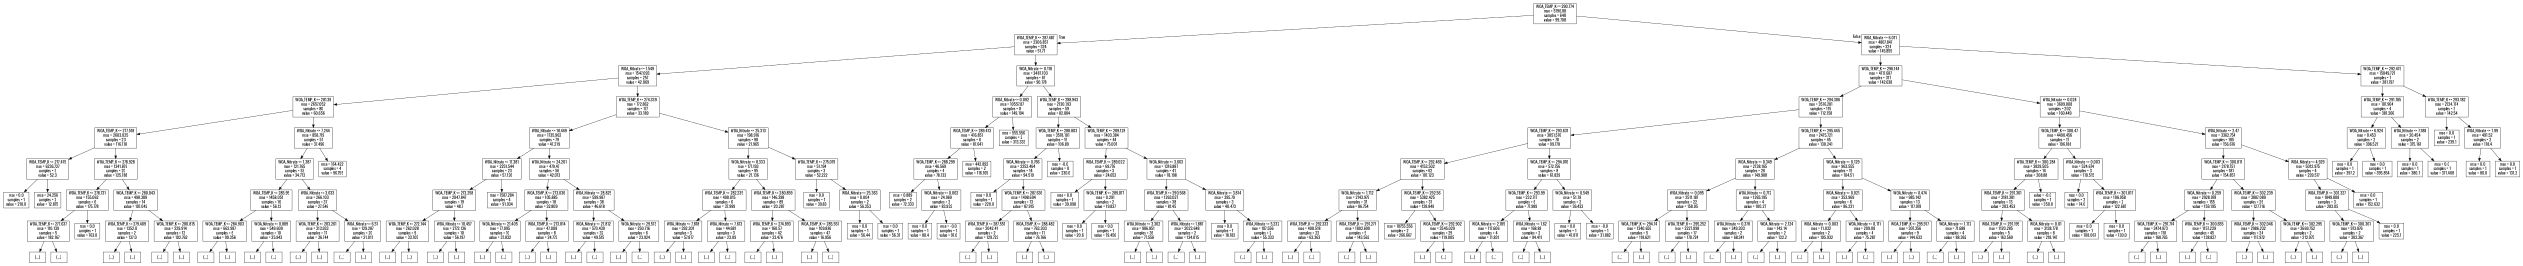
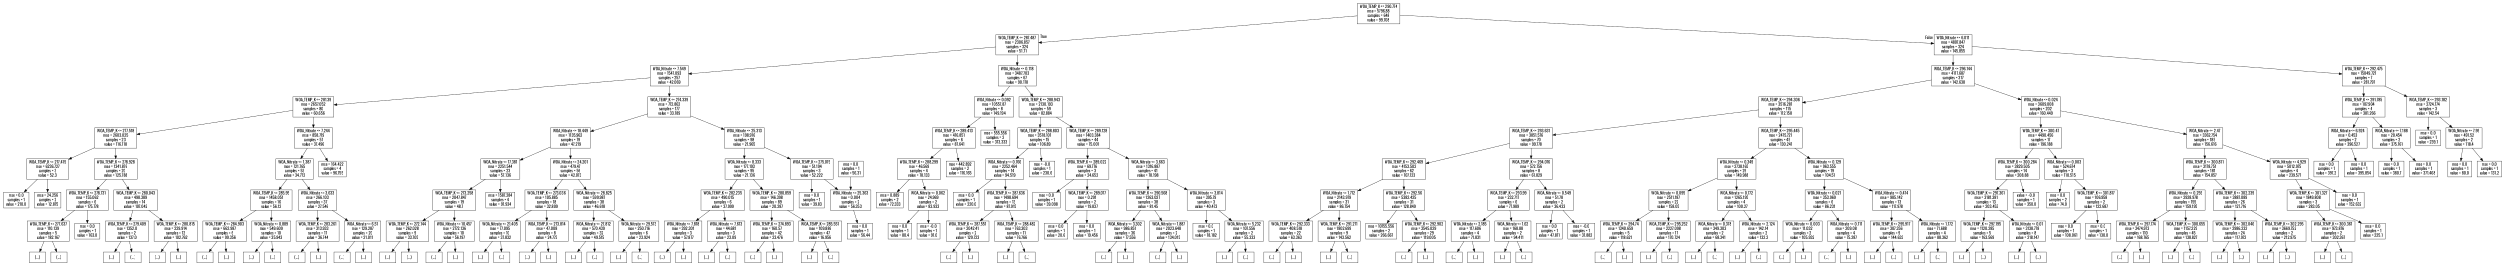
  digraph {
    fontname=Oswald
    node [fontname=Oswald shape=box]
    edge [fontname=Oswald]
    n1 [label="WOA_TEMP_K <= 290.774\nmse = 5796.88\nsamples = 648\nvalue = 99.708"]
    n2 [label="WOA_TEMP_K <= 287.487\nmse = 2306.857\nsamples = 324\nvalue = 51.71"]
    n3 [label="WOA_Nitrate <= 6.011\nmse = 4807.847\nsamples = 324\nvalue = 145.855"]
    n4 [label="WOA_Nitrate <= 7.549\nmse = 1547.093\nsamples = 257\nvalue = 42.069"]
    n5 [label="WOA_Nitrate <= 0.118\nmse = 3487.703\nsamples = 67\nvalue = 90.178"]
    n6 [label="WOA_TEMP_K <= 296.144\nmse = 4117.687\nsamples = 317\nvalue = 142.638"]
    n7 [label="WOA_TEMP_K <= 292.475\nmse = 15049.721\nsamples = 7\nvalue = 281.797"]
    n8 [label="WOA_TEMP_K <= 281.39\nmse = 2657.052\nsamples = 80\nvalue = 60.656"]
    n9 [label="WOA_TEMP_K <= 274.339\nmse = 772.862\nsamples = 177\nvalue = 33.189"]
    n10 [label="WOA_Nitrate <= 0.092\nmse = 10557.87\nsamples = 8\nvalue = 149.194"]
    n11 [label="WOA_TEMP_K <= 288.943\nmse = 2130.193\nsamples = 59\nvalue = 82.884"]
    n12 [label="WOA_TEMP_K <= 277.518\nmse = 2603.025\nsamples = 23\nvalue = 116.118"]
    n13 [label="WOA_Nitrate <= 7.244\nmse = 858.719\nsamples = 57\nvalue = 37.496"]
    n14 [label="WOA_Nitrate <= 18.449\nmse = 1135.962\nsamples = 79\nvalue = 47.219"]
    n15 [label="WOA_Nitrate <= 25.313\nmse = 198.916\nsamples = 98\nvalue = 21.965"]
    n16 [label="WOA_TEMP_K <= 277.415\nmse = 6236.727\nsamples = 3\nvalue = 52.3"]
    n17 [label="WOA_TEMP_K <= 278.928\nmse = 1341.876\nsamples = 20\nvalue = 125.788"]
    n18 [label="WOA_Nitrate <= 1.387\nmse = 721.765\nsamples = 53\nvalue = 34.772"]
    n19 [label="mse = 164.422\nsamples = 4\nvalue = 96.755"]
    n20 [label="mse = 0.0\nsamples = 1\nvalue = 210.0"]
    n21 [label="mse = 24.256\nsamples = 2\nvalue = 12.875"]
    n22 [label="WOA_TEMP_K <= 278.731\nmse = 155.062\nsamples = 6\nvalue = 175.778"]
    n23 [label="WOA_TEMP_K <= 280.043\nmse = 498.389\nsamples = 14\nvalue = 107.042"]
    n24 [label="WOA_TEMP_K <= 277.637\nmse = 110.139\nsamples = 5\nvalue = 182.167"]
    n25 [label="mse = 0.0\nsamples = 1\nvalue = 163.0"]
    n26 [label="WOA_TEMP_K <= 279.409\nmse = 1352.0\nsamples = 2\nvalue = 137.0"]
    n27 [label="WOA_TEMP_K <= 280.815\nmse = 229.914\nsamples = 12\nvalue = 102.762"]
    n28 [label="(...)"]
    n29 [label="(...)"]
    n30 [label="(...)"]
    n31 [label="(...)"]
    n32 [label="(...)"]
    n33 [label="(...)"]
    n34 [label="WOA_TEMP_K <= 285.95\nmse = 1458.051\nsamples = 16\nvalue = 56.12"]
    n35 [label="WOA_Nitrate <= 3.633\nmse = 266.103\nsamples = 37\nvalue = 27.546"]
    n36 [label="WOA_TEMP_K <= 284.903\nmse = 662.987\nsamples = 6\nvalue = 99.356"]
    n37 [label="WOA_Nitrate <= 0.889\nmse = 549.609\nsamples = 10\nvalue = 35.943"]
    n38 [label="WOA_TEMP_K <= 283.261\nmse = 313.933\nsamples = 17\nvalue = 36.744"]
    n39 [label="WOA_Nitrate <= 6.51\nmse = 129.287\nsamples = 20\nvalue = 21.011"]
    n40 [label="(...)"]
    n41 [label="(...)"]
    n42 [label="(...)"]
    n43 [label="(...)"]
    n44 [label="(...)"]
    n45 [label="(...)"]
    n46 [label="(...)"]
    n47 [label="(...)"]
    n48 [label="WOA_Nitrate <= 17.381\nmse = 2251.544\nsamples = 23\nvalue = 57.136"]
    n49 [label="WOA_Nitrate <= 24.201\nmse = 479.47\nsamples = 56\nvalue = 42.073"]
    n50 [label="WOA_Nitrate <= 8.333\nmse = 177.193\nsamples = 95\nvalue = 21.136"]
    n51 [label="WOA_TEMP_K <= 275.079\nmse = 51.194\nsamples = 3\nvalue = 52.222"]
    n52 [label="WOA_TEMP_K <= 273.258\nmse = 2047.847\nsamples = 19\nvalue = 48.7"]
    n53 [label="mse = 1587.284\nsamples = 4\nvalue = 91.934"]
    n54 [label="WOA_TEMP_K <= 273.036\nmse = 105.885\nsamples = 18\nvalue = 32.809"]
    n55 [label="WOA_Nitrate <= 28.825\nmse = 599.987\nsamples = 38\nvalue = 46.618"]
    n56 [label="WOA_TEMP_K <= 272.144\nmse = 262.028\nsamples = 9\nvalue = 33.705"]
    n57 [label="WOA_Nitrate <= 10.457\nmse = 2772.136\nsamples = 10\nvalue = 56.197"]
    n58 [label="(...)"]
    n59 [label="(...)"]
    n60 [label="(...)"]
    n61 [label="(...)"]
    n62 [label="WOA_Nitrate <= 21.405\nmse = 77.095\nsamples = 10\nvalue = 37.832"]
    n63 [label="WOA_TEMP_K <= 273.814\nmse = 47.008\nsamples = 8\nvalue = 24.773"]
    n64 [label="WOA_Nitrate <= 27.812\nmse = 570.439\nsamples = 32\nvalue = 49.515"]
    n65 [label="WOA_Nitrate <= 29.573\nmse = 250.716\nsamples = 6\nvalue = 23.924"]
    n66 [label="(...)"]
    n67 [label="(...)"]
    n68 [label="(...)"]
    n69 [label="(...)"]
    n70 [label="(...)"]
    n71 [label="(...)"]
    n72 [label="(...)"]
    n73 [label="(...)"]
    n74 [label="WOA_TEMP_K <= 282.235\nmse = 490.015\nsamples = 6\nvalue = 37.999"]
    n75 [label="WOA_TEMP_K <= 280.859\nmse = 146.398\nsamples = 89\nvalue = 20.287"]
    n76 [label="mse = 0.0\nsamples = 1\nvalue = 39.83"]
    n77 [label="WOA_Nitrate <= 25.363\nmse = 0.004\nsamples = 2\nvalue = 56.353"]
    n78 [label="WOA_Nitrate <= 7.818\nmse = 392.301\nsamples = 3\nvalue = 57.877"]
    n79 [label="WOA_Nitrate <= 7.613\nmse = 44.681\nsamples = 3\nvalue = 23.09"]
    n80 [label="WOA_TEMP_K <= 274.893\nmse = 160.57\nsamples = 42\nvalue = 23.476"]
    n81 [label="WOA_TEMP_K <= 285.551\nmse = 109.886\nsamples = 47\nvalue = 16.956"]
    n82 [label="(...)"]
    n83 [label="(...)"]
    n84 [label="(...)"]
    n85 [label="(...)"]
    n86 [label="(...)"]
    n87 [label="(...)"]
    n88 [label="(...)"]
    n89 [label="(...)"]
    n90 [label="mse = 0.0\nsamples = 1\nvalue = 56.44"]
    n91 [label="mse = 0.0\nsamples = 1\nvalue = 56.31"]
    n92 [label="WOA_TEMP_K <= 289.413\nmse = 416.851\nsamples = 6\nvalue = 87.641"]
    n93 [label="mse = 555.556\nsamples = 2\nvalue = 313.333"]
    n94 [label="WOA_TEMP_K <= 288.803\nmse = 3578.101\nsamples = 15\nvalue = 106.89"]
    n95 [label="WOA_TEMP_K <= 289.128\nmse = 1403.384\nsamples = 44\nvalue = 75.001"]
    n96 [label="WOA_TEMP_K <= 288.299\nmse = 46.569\nsamples = 4\nvalue = 78.133"]
    n97 [label="mse = 442.892\nsamples = 2\nvalue = 116.165"]
    n98 [label="mse = 0.889\nsamples = 2\nvalue = 72.333"]
    n99 [label="WOA_Nitrate <= 0.062\nmse = 24.969\nsamples = 2\nvalue = 83.933"]
    n100 [label="mse = 0.0\nsamples = 1\nvalue = 80.4"]
    n101 [label="mse = -0.0\nsamples = 1\nvalue = 91.0"]
    n102 [label="WOA_Nitrate <= 0.766\nmse = 2252.464\nsamples = 14\nvalue = 94.519"]
-   n103 [label="mse = -0.0\nsamples = 0\nvalue = 230.6"]
+   n103 [label="mse = -0.0\nsamples = 1\nvalue = 230.6"]
    n104 [label="WOA_TEMP_K <= 289.022\nmse = 69.776\nsamples = 3\nvalue = 24.652"]
    n105 [label="WOA_Nitrate <= 3.663\nmse = 1316.887\nsamples = 41\nvalue = 78.198"]
    n106 [label="mse = 0.0\nsamples = 1\nvalue = 220.0"]
    n107 [label="WOA_TEMP_K <= 287.636\nmse = 1498.694\nsamples = 13\nvalue = 87.915"]
    n108 [label="WOA_TEMP_K <= 287.551\nmse = 2042.41\nsamples = 2\nvalue = 129.723"]
    n109 [label="WOA_TEMP_K <= 288.482\nmse = 763.303\nsamples = 11\nvalue = 76.766"]
    n110 [label="(...)"]
    n111 [label="(...)"]
    n112 [label="(...)"]
    n113 [label="(...)"]
    n114 [label="mse = 0.0\nsamples = 1\nvalue = 39.098"]
    n115 [label="WOA_TEMP_K <= 289.077\nmse = 0.291\nsamples = 2\nvalue = 19.837"]
    n116 [label="WOA_TEMP_K <= 290.568\nmse = 1263.027\nsamples = 38\nvalue = 81.45"]
    n117 [label="WOA_Nitrate <= 3.814\nmse = 395.79\nsamples = 3\nvalue = 40.473"]
    n118 [label="mse = 0.0\nsamples = 1\nvalue = 20.6"]
    n119 [label="mse = 0.0\nsamples = 1\nvalue = 19.456"]
    n120 [label="WOA_Nitrate <= 3.302\nmse = 986.851\nsamples = 36\nvalue = 77.556"]
    n121 [label="WOA_Nitrate <= 1.887\nmse = 2023.648\nsamples = 2\nvalue = 134.015"]
    n122 [label="mse = 0.0\nsamples = 1\nvalue = 18.182"]
    n123 [label="WOA_Nitrate <= 5.232\nmse = 107.556\nsamples = 2\nvalue = 55.333"]
    n124 [label="(...)"]
    n125 [label="(...)"]
    n126 [label="(...)"]
    n127 [label="(...)"]
    n128 [label="(...)"]
    n129 [label="(...)"]
    n130 [label="WOA_TEMP_K <= 294.306\nmse = 3516.281\nsamples = 115\nvalue = 112.158"]
    n131 [label="WOA_Nitrate <= 0.024\nmse = 3609.008\nsamples = 202\nvalue = 160.449"]
    n132 [label="WOA_TEMP_K <= 291.785\nmse = 107.904\nsamples = 4\nvalue = 381.266"]
    n133 [label="WOA_TEMP_K <= 293.182\nmse = 2724.174\nsamples = 3\nvalue = 142.54"]
    n134 [label="WOA_TEMP_K <= 293.631\nmse = 3851.576\nsamples = 70\nvalue = 99.778"]
    n135 [label="WOA_TEMP_K <= 295.445\nmse = 2475.721\nsamples = 45\nvalue = 130.241"]
    n136 [label="WOA_TEMP_K <= 300.47\nmse = 4490.456\nsamples = 17\nvalue = 196.188"]
    n137 [label="WOA_Nitrate <= 2.47\nmse = 3362.754\nsamples = 185\nvalue = 156.616"]
    n138 [label="WOA_TEMP_K <= 292.469\nmse = 4153.502\nsamples = 62\nvalue = 107.123"]
    n139 [label="WOA_TEMP_K <= 294.076\nmse = 572.756\nsamples = 8\nvalue = 61.829"]
    n140 [label="WOA_Nitrate <= 0.349\nmse = 2738.165\nsamples = 26\nvalue = 149.988"]
    n141 [label="WOA_Nitrate <= 0.129\nmse = 963.555\nsamples = 19\nvalue = 104.51"]
    n142 [label="WOA_Nitrate <= 1.712\nmse = 2143.979\nsamples = 31\nvalue = 86.754"]
    n143 [label="WOA_TEMP_K <= 292.56\nmse = 5382.425\nsamples = 31\nvalue = 128.849"]
    n144 [label="WOA_TEMP_K <= 293.99\nmse = 232.717\nsamples = 6\nvalue = 77.989"]
    n145 [label="WOA_Nitrate <= 0.549\nmse = 51.78\nsamples = 2\nvalue = 36.433"]
    n146 [label="WOA_TEMP_K <= 292.333\nmse = 408.518\nsamples = 22\nvalue = 63.363"]
    n147 [label="WOA_TEMP_K <= 291.271\nmse = 1802.699\nsamples = 9\nvalue = 143.562"]
    n148 [label="mse = 10755.556\nsamples = 2\nvalue = 266.667"]
    n149 [label="WOA_TEMP_K <= 292.902\nmse = 3545.029\nsamples = 29\nvalue = 119.005"]
    n150 [label="(...)"]
    n151 [label="(...)"]
    n152 [label="(...)"]
    n153 [label="(...)"]
    n154 [label="(...)"]
    n155 [label="(...)"]
    n156 [label="WOA_Nitrate <= 2.185\nmse = 117.606\nsamples = 4\nvalue = 71.831"]
    n157 [label="WOA_Nitrate <= 1.62\nmse = 168.88\nsamples = 2\nvalue = 94.411"]
    n158 [label="mse = 0.0\nsamples = 1\nvalue = 47.811"]
    n159 [label="mse = -0.0\nsamples = 1\nvalue = 31.882"]
    n160 [label="(...)"]
    n161 [label="(...)"]
    n162 [label="(...)"]
    n163 [label="(...)"]
    n164 [label="WOA_Nitrate <= 0.095\nmse = 2511.187\nsamples = 22\nvalue = 158.05"]
    n165 [label="WOA_Nitrate <= 0.772\nmse = 1265.195\nsamples = 4\nvalue = 100.27"]
    n166 [label="WOA_Nitrate <= 0.021\nmse = 353.969\nsamples = 6\nvalue = 86.231"]
    n167 [label="WOA_Nitrate <= 0.474\nmse = 985.142\nsamples = 13\nvalue = 117.978"]
    n168 [label="WOA_TEMP_K <= 294.74\nmse = 1340.659\nsamples = 5\nvalue = 118.621"]
    n169 [label="WOA_TEMP_K <= 295.252\nmse = 2227.098\nsamples = 17\nvalue = 170.724"]
    n170 [label="WOA_Nitrate <= 0.378\nmse = 349.303\nsamples = 2\nvalue = 68.341"]
    n171 [label="WOA_Nitrate <= 2.124\nmse = 142.14\nsamples = 2\nvalue = 132.2"]
    n172 [label="(...)"]
    n173 [label="(...)"]
    n174 [label="(...)"]
    n175 [label="(...)"]
    n176 [label="(...)"]
    n177 [label="(...)"]
    n178 [label="(...)"]
    n179 [label="(...)"]
    n180 [label="WOA_Nitrate <= 0.003\nmse = 11.032\nsamples = 2\nvalue = 105.932"]
    n181 [label="WOA_Nitrate <= 0.111\nmse = 209.08\nsamples = 4\nvalue = 75.287"]
    n182 [label="WOA_TEMP_K <= 295.917\nmse = 307.356\nsamples = 9\nvalue = 144.633"]
    n183 [label="WOA_Nitrate <= 1.172\nmse = 71.688\nsamples = 4\nvalue = 88.362"]
    n184 [label="(...)"]
    n185 [label="(...)"]
    n186 [label="(...)"]
    n187 [label="(...)"]
    n188 [label="(...)"]
    n189 [label="(...)"]
    n190 [label="(...)"]
    n191 [label="(...)"]
    n192 [label="WOA_TEMP_K <= 300.284\nmse = 3829.505\nsamples = 14\nvalue = 208.88"]
    n193 [label="WOA_Nitrate <= 0.003\nmse = 524.674\nsamples = 3\nvalue = 110.515"]
    n194 [label="WOA_TEMP_K <= 300.811\nmse = 3178.751\nsamples = 181\nvalue = 154.857"]
    n195 [label="WOA_Nitrate <= 4.929\nmse = 5012.975\nsamples = 4\nvalue = 239.577"]
    n196 [label="WOA_TEMP_K <= 297.361\nmse = 3181.381\nsamples = 13\nvalue = 203.453"]
    n197 [label="value = -0.0\nsamples = 1\nvalue = 350.0"]
    n198 [label="mse = 0.0\nsamples = 2\nvalue = 74.0"]
    n199 [label="WOA_TEMP_K <= 301.817\nmse = 106.958\nsamples = 2\nvalue = 122.687"]
    n200 [label="WOA_TEMP_K <= 297.195\nmse = 1120.285\nsamples = 5\nvalue = 163.569"]
    n201 [label="WOA_Nitrate <= 0.01\nmse = 3138.778\nsamples = 8\nvalue = 218.147"]
    n202 [label="(...)"]
    n203 [label="(...)"]
    n204 [label="(...)"]
    n205 [label="(...)"]
    n206 [label="mse = 0.0\nsamples = 1\nvalue = 108.061"]
    n207 [label="mse = 0.0\nsamples = 1\nvalue = 130.0"]
    n208 [label="WOA_Nitrate <= 0.259\nmse = 2928.978\nsamples = 155\nvalue = 159.195"]
    n209 [label="WOA_TEMP_K <= 302.239\nmse = 3887.089\nsamples = 26\nvalue = 127.716"]
    n210 [label="WOA_TEMP_K <= 301.327\nmse = 1849.808\nsamples = 3\nvalue = 283.05"]
    n211 [label="mse = 0.0\nsamples = 1\nvalue = 152.632"]
    n212 [label="WOA_TEMP_K <= 297.774\nmse = 3474.973\nsamples = 110\nvalue = 168.765"]
    n213 [label="WOA_TEMP_K <= 300.655\nmse = 1157.229\nsamples = 45\nvalue = 138.827"]
    n214 [label="WOA_TEMP_K <= 302.046\nmse = 2986.232\nsamples = 24\nvalue = 117.972"]
    n215 [label="WOA_TEMP_K <= 302.295\nmse = 3669.752\nsamples = 2\nvalue = 212.975"]
    n216 [label="(...)"]
    n217 [label="(...)"]
    n218 [label="(...)"]
    n219 [label="(...)"]
    n220 [label="(...)"]
    n221 [label="(...)"]
    n222 [label="(...)"]
    n223 [label="(...)"]
    n224 [label="WOA_TEMP_K <= 300.361\nmse = 973.876\nsamples = 2\nvalue = 302.367"]
    n225 [label="mse = 0.0\nsamples = 1\nvalue = 225.1"]
    n226 [label="(...)"]
    n227 [label="(...)"]
    n228 [label="WOA_Nitrate <= 6.924\nmse = 0.453\nsamples = 2\nvalue = 396.527"]
    n229 [label="WOA_Nitrate <= 7.188\nmse = 20.454\nsamples = 2\nvalue = 375.161"]
    n230 [label="mse = 0.0\nsamples = 1\nvalue = 239.1"]
    n231 [label="WOA_Nitrate <= 7.99\nmse = 491.52\nsamples = 2\nvalue = 118.4"]
    n232 [label="mse = 0.0\nsamples = 1\nvalue = 397.2"]
    n233 [label="mse = 0.0\nsamples = 1\nvalue = 395.854"]
    n234 [label="mse = 0.0\nsamples = 1\nvalue = 380.7"]
    n235 [label="mse = 0.0\nsamples = 1\nvalue = 371.468"]
    n236 [label="mse = 0.0\nsamples = 1\nvalue = 80.0"]
    n237 [label="mse = 0.0\nsamples = 1\nvalue = 131.2"]
    n1 -> n2 [headlabel=True labelangle=45 labeldistance=2.5]
    n1 -> n3 [headlabel=False labelangle=-45 labeldistance=2.5]
    n2 -> n4
    n2 -> n5
    n3 -> n6
    n3 -> n7
    n4 -> n8
    n4 -> n9
    n5 -> n10
    n5 -> n11
    n6 -> n130
    n6 -> n131
    n7 -> n132
    n7 -> n133
    n8 -> n12
    n8 -> n13
    n9 -> n14
    n9 -> n15
    n10 -> n92
    n10 -> n93
    n11 -> n94
    n11 -> n95
    n12 -> n16
    n12 -> n17
    n13 -> n18
    n13 -> n19
    n14 -> n48
    n14 -> n49
    n15 -> n50
    n15 -> n51
    n16 -> n20
    n16 -> n21
    n17 -> n22
    n17 -> n23
    n18 -> n34
    n18 -> n35
    n22 -> n24
    n22 -> n25
    n23 -> n26
    n23 -> n27
    n24 -> n28
    n24 -> n29
    n26 -> n30
    n26 -> n31
    n27 -> n32
    n27 -> n33
    n34 -> n36
    n34 -> n37
    n35 -> n38
    n35 -> n39
    n36 -> n40
    n36 -> n41
    n37 -> n42
    n37 -> n43
    n38 -> n44
    n38 -> n45
    n39 -> n46
    n39 -> n47
    n48 -> n52
    n48 -> n53
    n49 -> n54
    n49 -> n55
    n50 -> n74
    n50 -> n75
    n51 -> n76
    n51 -> n77
    n52 -> n56
    n52 -> n57
    n54 -> n62
    n54 -> n63
    n55 -> n64
    n55 -> n65
    n56 -> n58
    n56 -> n59
    n57 -> n60
    n57 -> n61
    n62 -> n66
    n62 -> n67
    n63 -> n68
    n63 -> n69
    n64 -> n70
    n64 -> n71
    n65 -> n72
    n65 -> n73
    n74 -> n78
    n74 -> n79
    n75 -> n80
    n75 -> n81
    n77 -> n90
-   n77 -> n91
+   n91 -> n77
    n78 -> n82
    n78 -> n83
    n79 -> n84
    n79 -> n85
    n80 -> n86
    n80 -> n87
    n81 -> n88
    n81 -> n89
    n92 -> n96
    n92 -> n97
    n94 -> n102
    n94 -> n103
    n95 -> n104
    n95 -> n105
    n96 -> n98
    n96 -> n99
    n99 -> n100
    n99 -> n101
    n102 -> n106
    n102 -> n107
    n104 -> n114
    n104 -> n115
    n105 -> n116
    n105 -> n117
    n107 -> n108
    n107 -> n109
    n108 -> n110
    n108 -> n111
    n109 -> n112
    n109 -> n113
    n115 -> n118
    n115 -> n119
    n116 -> n120
    n116 -> n121
    n117 -> n122
    n117 -> n123
    n120 -> n124
    n120 -> n125
    n121 -> n126
    n121 -> n127
    n123 -> n128
    n123 -> n129
    n130 -> n134
    n130 -> n135
    n131 -> n136
    n131 -> n137
    n132 -> n228
    n132 -> n229
    n133 -> n230
    n133 -> n231
    n134 -> n138
    n134 -> n139
    n135 -> n140
    n135 -> n141
    n136 -> n192
    n136 -> n193
    n137 -> n194
    n137 -> n195
    n138 -> n142
    n138 -> n143
    n139 -> n144
    n139 -> n145
    n140 -> n164
    n140 -> n165
    n141 -> n166
    n141 -> n167
    n142 -> n146
    n142 -> n147
    n143 -> n148
    n143 -> n149
    n144 -> n156
    n144 -> n157
    n145 -> n158
    n145 -> n159
    n146 -> n150
    n146 -> n151
    n147 -> n152
    n147 -> n153
    n149 -> n154
    n149 -> n155
    n156 -> n160
    n156 -> n161
    n157 -> n162
    n157 -> n163
    n164 -> n168
    n164 -> n169
    n165 -> n170
    n165 -> n171
    n166 -> n180
    n166 -> n181
    n167 -> n182
    n167 -> n183
    n168 -> n172
    n168 -> n173
    n169 -> n174
    n169 -> n175
    n170 -> n176
    n170 -> n177
    n171 -> n178
    n171 -> n179
    n180 -> n184
    n180 -> n185
    n181 -> n186
    n181 -> n187
    n182 -> n188
    n182 -> n189
    n183 -> n190
    n183 -> n191
    n192 -> n196
    n192 -> n197
    n193 -> n198
    n193 -> n199
    n194 -> n208
    n194 -> n209
    n195 -> n210
    n195 -> n211
    n196 -> n200
    n196 -> n201
    n199 -> n206
    n199 -> n207
    n200 -> n202
    n200 -> n203
    n201 -> n204
    n201 -> n205
    n208 -> n212
    n208 -> n213
    n209 -> n214
    n209 -> n215
    n210 -> n224
    n210 -> n225
    n212 -> n216
    n212 -> n217
    n213 -> n218
    n213 -> n219
    n214 -> n220
    n214 -> n221
    n215 -> n222
    n215 -> n223
    n224 -> n226
    n224 -> n227
    n228 -> n232
    n228 -> n233
    n229 -> n234
    n229 -> n235
    n231 -> n236
    n231 -> n237
  }
